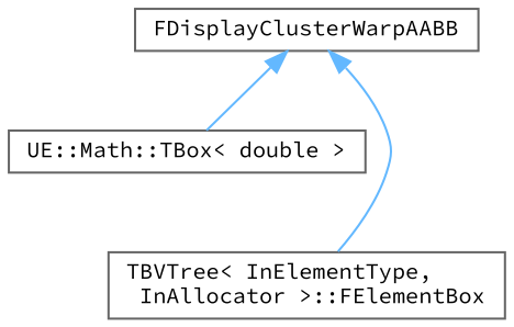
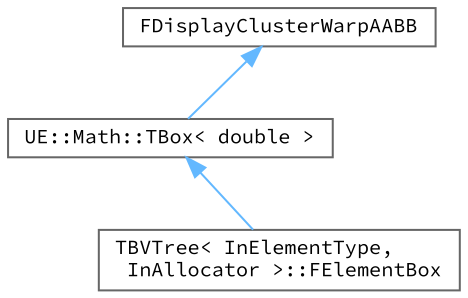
  digraph {
    fontname="Source Code Pro"
    rankdir=TB
    node [color=grey40 fillcolor=white fontname="Source Code Pro" fontsize=10 shape=box style=filled]
    edge [color=steelblue1 dir=back fontname="Source Code Pro" fontsize=10 labelfontname=Helvetica labelfontsize=10 style=solid]
    n1 [height=0.2 label="UE::Math::TBox\< double \>" width=0.4]
    n2 [height=0.2 label="TBVTree\< InElementType,\l InAllocator \>::FElementBox" width=0.4]
    n3 [height=0.2 label=FDisplayClusterWarpAABB width=0.4]
-   n3 -> n2
+   n1 -> n2
    n3 -> n1
  }
